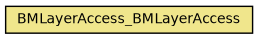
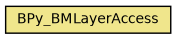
  digraph {
    rankdir=LR
-   n1 [color=black fillcolor=khaki fontname=Helvetica fontsize=10 height=0.2 label=BMLayerAccess_BMLayerAccess shape=record style=filled width=0.4]
+   n1 [color=black fillcolor=khaki fontname=Helvetica fontsize=10 height=0.2 label=BPy_BMLayerAccess shape=record style=filled width=0.4]
  }
